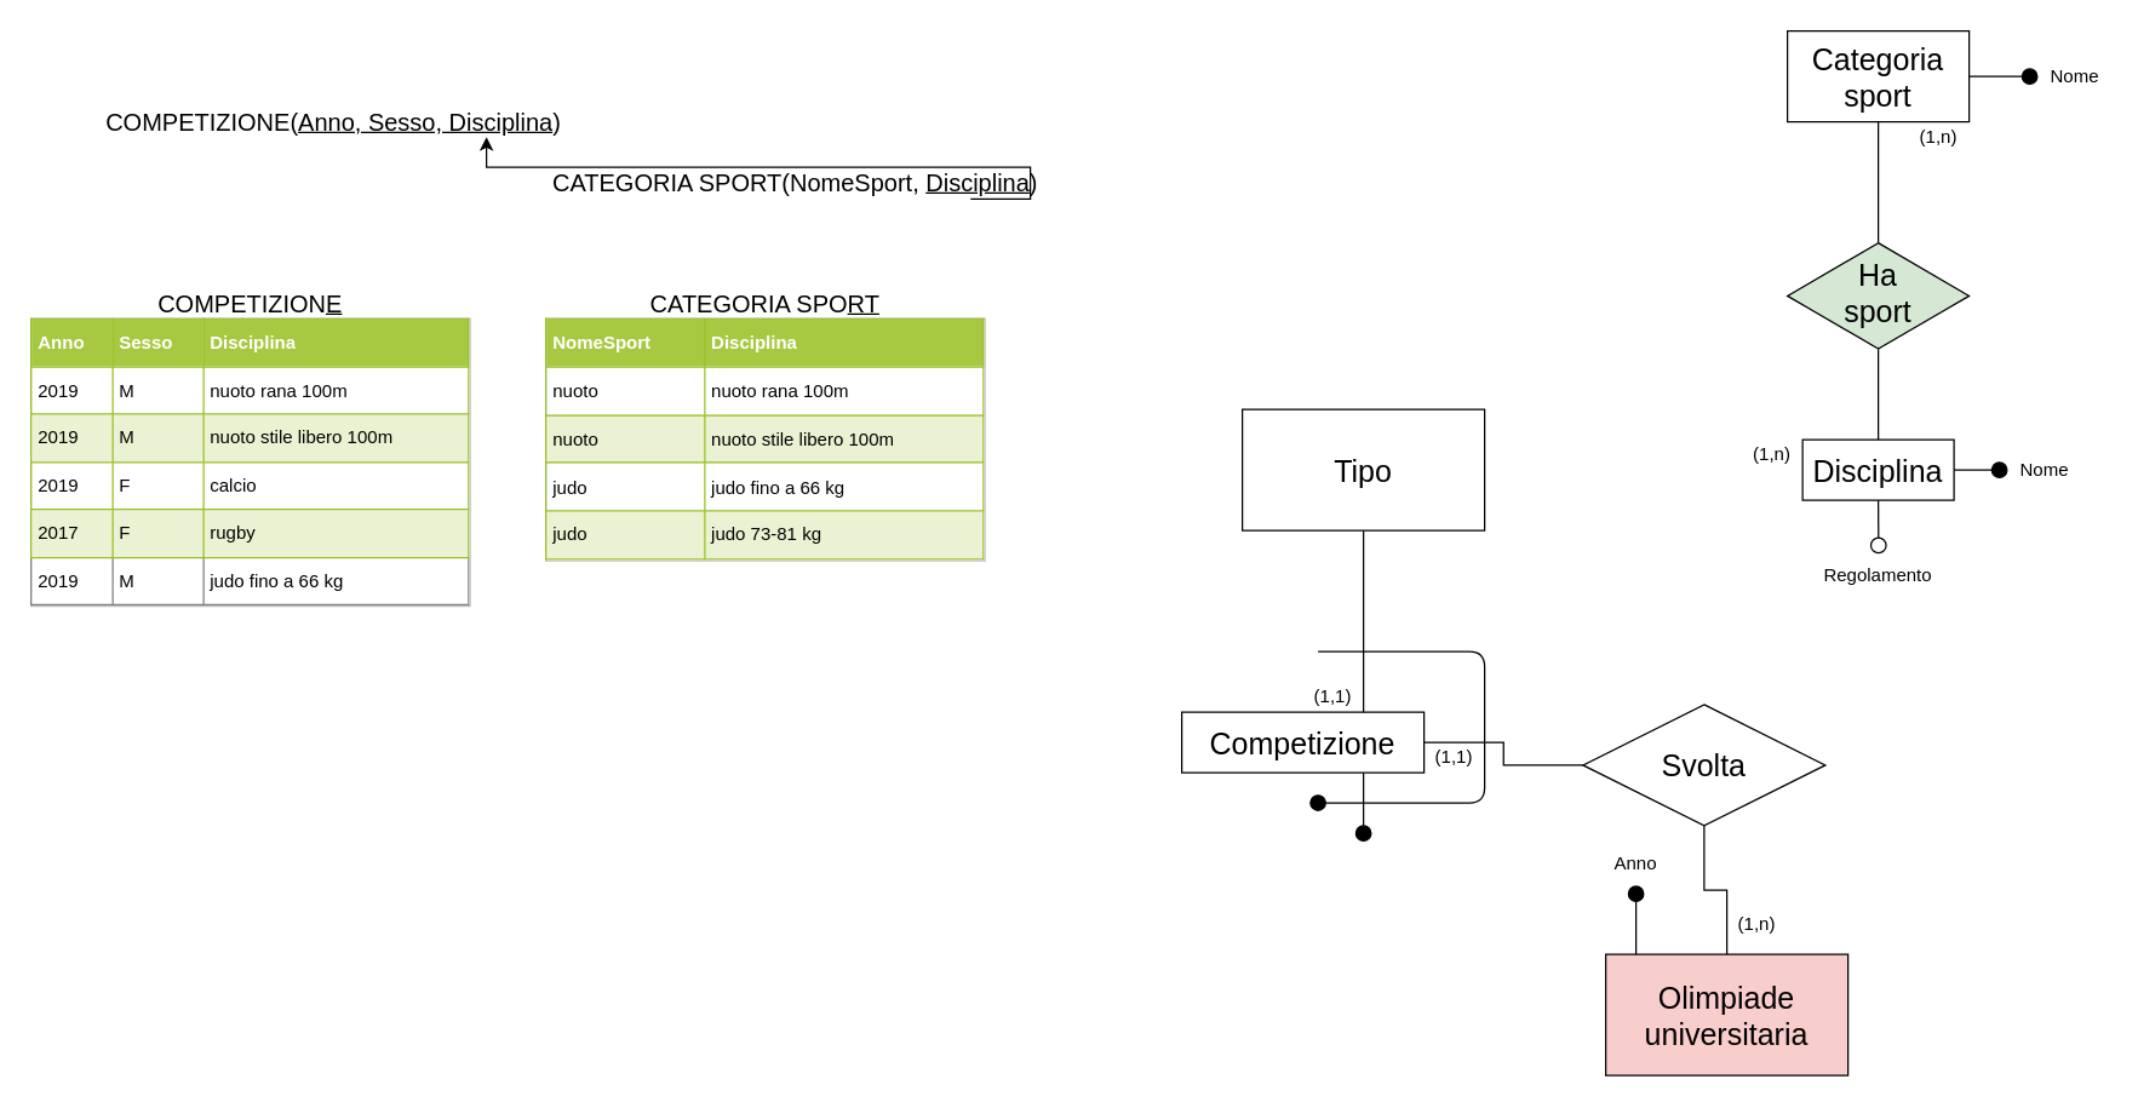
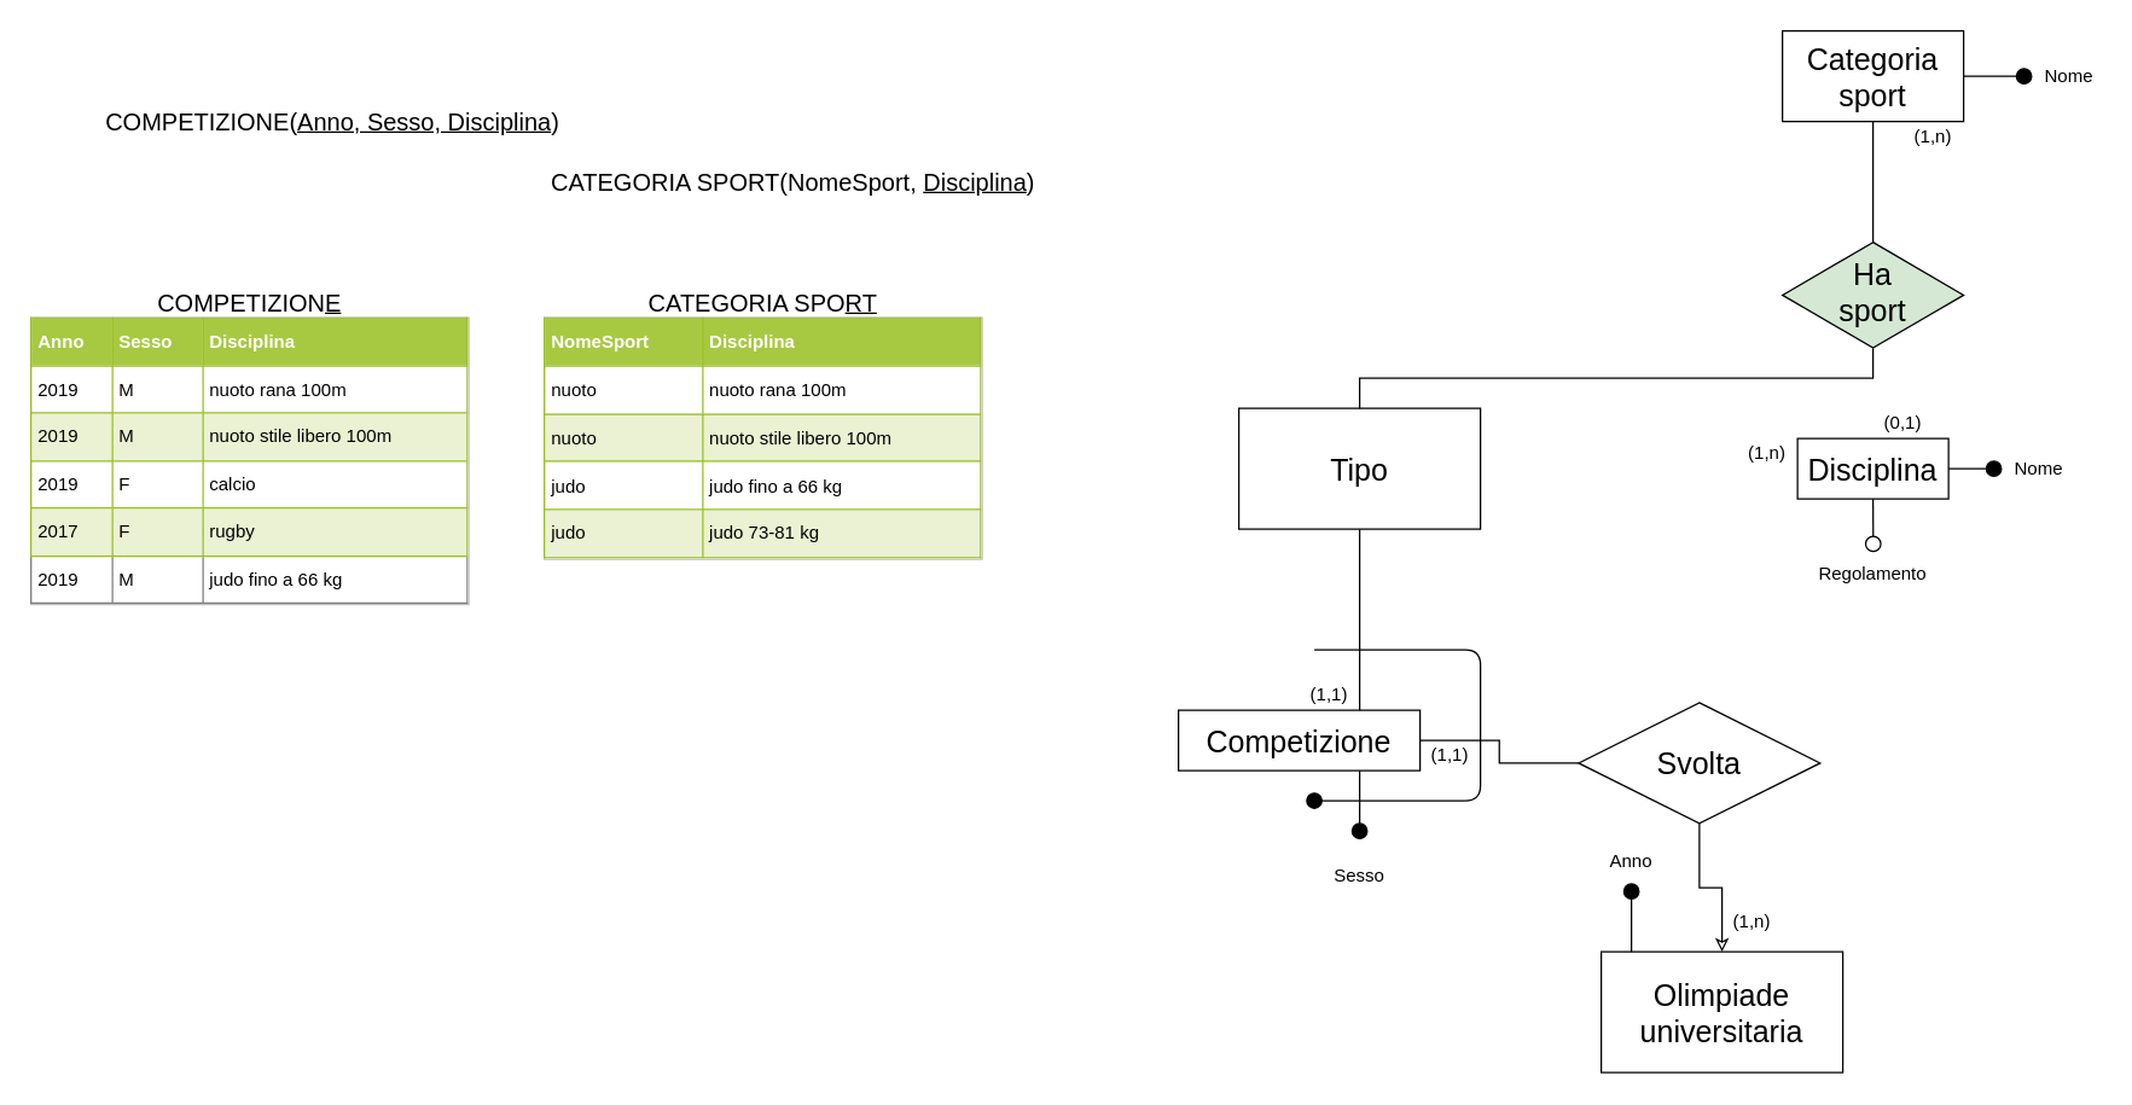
  <mxCell id="0" />
  <mxCell id="1" parent="0" />
  <mxCell id="2" style="edgeStyle=orthogonalEdgeStyle;rounded=0;orthogonalLoop=1;jettySize=auto;html=1;exitX=1;exitY=0.5;exitDx=0;exitDy=0;endArrow=none;endFill=0;fontSize=20;" parent="1" source="4" target="8" edge="1"><mxGeometry relative="1" as="geometry"><mxPoint x="1060" y="490" as="targetPoint" /></mxGeometry></mxCell>
  <mxCell id="3" style="edgeStyle=orthogonalEdgeStyle;rounded=1;orthogonalLoop=1;jettySize=auto;html=1;exitX=0.75;exitY=1;exitDx=0;exitDy=0;endArrow=oval;endFill=1;endSize=10;" parent="1" source="4" edge="1"><mxGeometry relative="1" as="geometry"><mxPoint x="900" y="550" as="targetPoint" /></mxGeometry></mxCell>
  <mxCell id="4" value="&lt;font style=&quot;font-size: 20px&quot;&gt;Competizione&lt;/font&gt;" style="rounded=0;whiteSpace=wrap;html=1;" parent="1" vertex="1"><mxGeometry x="780" y="470" width="160" height="40" as="geometry" /></mxCell>
  <mxCell id="5" style="edgeStyle=orthogonalEdgeStyle;rounded=1;orthogonalLoop=1;jettySize=auto;html=1;exitX=0.5;exitY=1;exitDx=0;exitDy=0;endArrow=oval;endFill=0;endSize=10;" parent="1" source="6" edge="1"><mxGeometry relative="1" as="geometry"><mxPoint x="1240.143" y="359.81" as="targetPoint" /></mxGeometry></mxCell>
  <mxCell id="6" value="Disciplina" style="rounded=0;whiteSpace=wrap;html=1;fontSize=20;" parent="1" vertex="1"><mxGeometry x="1190" y="290" width="100" height="40" as="geometry" /></mxCell>
- <mxCell id="7" value="" style="edgeStyle=orthogonalEdgeStyle;rounded=0;orthogonalLoop=1;jettySize=auto;html=1;endArrow=none;endFill=0;fontSize=20;" parent="1" source="8" target="9" edge="1"><mxGeometry relative="1" as="geometry"><mxPoint x="1140" y="630" as="targetPoint" /></mxGeometry></mxCell>
+ <mxCell id="7" value="" style="edgeStyle=orthogonalEdgeStyle;rounded=0;orthogonalLoop=1;jettySize=auto;html=1;endArrow=classic;endFill=0;fontSize=20;" parent="1" source="8" target="9" edge="1"><mxGeometry relative="1" as="geometry"><mxPoint x="1140" y="630" as="targetPoint" /></mxGeometry></mxCell>
  <mxCell id="8" value="Svolta" style="rhombus;whiteSpace=wrap;html=1;fontSize=20;" parent="1" vertex="1"><mxGeometry x="1045" y="465" width="160" height="80" as="geometry" /></mxCell>
- <mxCell id="9" value="&lt;font style=&quot;font-size: 20px&quot;&gt;Olimpiade universitaria&lt;/font&gt;" style="rounded=0;whiteSpace=wrap;html=1;fillColor=#f8cecc;" parent="1" vertex="1"><mxGeometry x="1060" y="630" width="160" height="80" as="geometry" /></mxCell>
+ <mxCell id="9" value="&lt;font style=&quot;font-size: 20px&quot;&gt;Olimpiade universitaria&lt;/font&gt;" style="rounded=0;whiteSpace=wrap;html=1;" parent="1" vertex="1"><mxGeometry x="1060" y="630" width="160" height="80" as="geometry" /></mxCell>
  <mxCell id="10" value="&lt;div&gt;(1,1)&lt;/div&gt;" style="text;html=1;strokeColor=none;fillColor=none;align=center;verticalAlign=middle;whiteSpace=wrap;rounded=0;" parent="1" vertex="1"><mxGeometry x="940" y="490" width="40" height="20" as="geometry" /></mxCell>
  <mxCell id="11" value="(1,n)" style="text;html=1;strokeColor=none;fillColor=none;align=center;verticalAlign=middle;whiteSpace=wrap;rounded=0;" parent="1" vertex="1"><mxGeometry x="1140" y="600" width="40" height="20" as="geometry" /></mxCell>
  <mxCell id="12" value="" style="endArrow=oval;html=1;endFill=1;endSize=10;" parent="1" edge="1"><mxGeometry width="50" height="50" relative="1" as="geometry"><mxPoint x="1080" y="630" as="sourcePoint" /><mxPoint x="1080" y="590" as="targetPoint" /><Array as="points" /></mxGeometry></mxCell>
  <mxCell id="13" value="Anno" style="text;html=1;strokeColor=none;fillColor=none;align=center;verticalAlign=middle;whiteSpace=wrap;rounded=0;" parent="1" vertex="1"><mxGeometry x="1060" y="560" width="40" height="20" as="geometry" /></mxCell>
  <mxCell id="14" value="" style="endArrow=oval;html=1;endFill=1;endSize=10;exitX=1;exitY=0.5;exitDx=0;exitDy=0;" parent="1" source="6" edge="1"><mxGeometry width="50" height="50" relative="1" as="geometry"><mxPoint x="1320" y="430" as="sourcePoint" /><mxPoint x="1320" y="310" as="targetPoint" /><Array as="points" /></mxGeometry></mxCell>
  <mxCell id="15" value="&lt;div&gt;Nome&lt;/div&gt;" style="text;html=1;strokeColor=none;fillColor=none;align=center;verticalAlign=middle;whiteSpace=wrap;rounded=0;" parent="1" vertex="1"><mxGeometry x="1330" y="300" width="40" height="20" as="geometry" /></mxCell>
  <mxCell id="16" style="edgeStyle=orthogonalEdgeStyle;rounded=0;orthogonalLoop=1;jettySize=auto;html=1;exitX=0.5;exitY=1;exitDx=0;exitDy=0;entryX=0.75;entryY=0;entryDx=0;entryDy=0;endArrow=none;endFill=0;" parent="1" source="17" target="4" edge="1"><mxGeometry relative="1" as="geometry" /></mxCell>
  <mxCell id="17" value="&lt;div&gt;Tipo&lt;/div&gt;" style="whiteSpace=wrap;html=1;fontSize=20;rounded=0;" parent="1" vertex="1"><mxGeometry x="820" y="270" width="160" height="80" as="geometry" /></mxCell>
  <mxCell id="18" value="&lt;div&gt;Regolamento&lt;/div&gt;" style="text;html=1;strokeColor=none;fillColor=none;align=center;verticalAlign=middle;whiteSpace=wrap;rounded=0;" parent="1" vertex="1"><mxGeometry x="1220" y="370" width="40" height="20" as="geometry" /></mxCell>
  <mxCell id="19" style="edgeStyle=orthogonalEdgeStyle;rounded=0;orthogonalLoop=1;jettySize=auto;html=1;exitX=1;exitY=0.5;exitDx=0;exitDy=0;endArrow=oval;endFill=1;strokeWidth=1;endSize=10;" parent="1" source="20" edge="1"><mxGeometry relative="1" as="geometry"><mxPoint x="1340" y="50" as="targetPoint" /><Array as="points"><mxPoint x="1330" y="50" /><mxPoint x="1330" y="50" /></Array></mxGeometry></mxCell>
  <mxCell id="20" value="&lt;div&gt;Categoria sport&lt;/div&gt;" style="rounded=0;whiteSpace=wrap;html=1;fontSize=20;" parent="1" vertex="1"><mxGeometry x="1180" y="20" width="120" height="60" as="geometry" /></mxCell>
  <mxCell id="21" value="(1,1)" style="text;html=1;strokeColor=none;fillColor=none;align=center;verticalAlign=middle;whiteSpace=wrap;rounded=0;shadow=0;glass=0;comic=0;fontSize=12;" parent="1" vertex="1"><mxGeometry x="860" y="450" width="40" height="20" as="geometry" /></mxCell>
  <mxCell id="22" value="(1,n)" style="text;html=1;strokeColor=none;fillColor=none;align=center;verticalAlign=middle;whiteSpace=wrap;rounded=0;shadow=0;glass=0;comic=0;fontSize=12;" parent="1" vertex="1"><mxGeometry x="1150" y="290" width="40" height="20" as="geometry" /></mxCell>
  <mxCell id="23" value="" style="endArrow=oval;html=1;strokeColor=#000000;strokeWidth=1;edgeStyle=orthogonalEdgeStyle;endFill=1;endSize=10;" parent="1" edge="1"><mxGeometry width="50" height="50" relative="1" as="geometry"><mxPoint x="870" y="430" as="sourcePoint" /><mxPoint x="869.97" y="529.9" as="targetPoint" /><Array as="points"><mxPoint x="979.97" y="429.9" /><mxPoint x="979.97" y="529.9" /><mxPoint x="869.97" y="529.9" /></Array></mxGeometry></mxCell>
- <mxCell id="25" style="edgeStyle=orthogonalEdgeStyle;rounded=0;orthogonalLoop=1;jettySize=auto;html=1;exitX=0.5;exitY=1;exitDx=0;exitDy=0;entryX=0.5;entryY=0;entryDx=0;entryDy=0;endArrow=none;endFill=0;" parent="1" source="27" target="6" edge="1"><mxGeometry relative="1" as="geometry" /></mxCell>
+ <mxCell id="24" value="Sesso" style="text;html=1;strokeColor=none;fillColor=none;align=center;verticalAlign=middle;whiteSpace=wrap;rounded=0;" parent="1" vertex="1"><mxGeometry x="880" y="570" width="40" height="20" as="geometry" /></mxCell>
+ <mxCell id="25" style="edgeStyle=orthogonalEdgeStyle;rounded=0;orthogonalLoop=1;jettySize=auto;html=1;exitX=0.5;exitY=1;exitDx=0;exitDy=0;endArrow=none;endFill=0;" parent="1" source="27" target="17" edge="1"><mxGeometry relative="1" as="geometry" /></mxCell>
  <mxCell id="26" style="edgeStyle=orthogonalEdgeStyle;rounded=0;orthogonalLoop=1;jettySize=auto;html=1;exitX=0.5;exitY=0;exitDx=0;exitDy=0;entryX=0.5;entryY=1;entryDx=0;entryDy=0;endArrow=none;endFill=0;" parent="1" source="27" target="20" edge="1"><mxGeometry relative="1" as="geometry" /></mxCell>
  <mxCell id="27" value="&lt;div&gt;&lt;font style=&quot;font-size: 20px&quot;&gt;Ha&lt;/font&gt;&lt;/div&gt;&lt;div&gt;&lt;font style=&quot;font-size: 20px&quot;&gt;sport&lt;br&gt;&lt;/font&gt;&lt;/div&gt;" style="rhombus;html=1;whiteSpace=wrap;spacingBottom=4;fillColor=#d5e8d4;" parent="1" vertex="1"><mxGeometry x="1180" y="160" width="120" height="70" as="geometry" /></mxCell>
  <mxCell id="28" value="Nome" style="text;html=1;strokeColor=none;fillColor=none;align=center;verticalAlign=middle;whiteSpace=wrap;rounded=0;" parent="1" vertex="1"><mxGeometry x="1350" y="40" width="40" height="20" as="geometry" /></mxCell>
+ <mxCell id="29" value="(0,1)" style="text;html=1;strokeColor=none;fillColor=none;align=center;verticalAlign=middle;whiteSpace=wrap;rounded=0;shadow=0;glass=0;comic=0;fontSize=12;" parent="1" vertex="1"><mxGeometry x="1240" y="270" width="40" height="20" as="geometry" /></mxCell>
  <mxCell id="30" value="(1,n)" style="text;html=1;strokeColor=none;fillColor=none;align=center;verticalAlign=middle;whiteSpace=wrap;rounded=0;shadow=0;glass=0;comic=0;fontSize=12;" parent="1" vertex="1"><mxGeometry x="1260" y="80" width="40" height="20" as="geometry" /></mxCell>
  <mxCell id="31" value="&lt;div style=&quot;font-size: 16px&quot;&gt;&lt;font style=&quot;font-size: 16px&quot;&gt;COMPETIZIONE(&lt;u&gt;Anno, Sesso, Disciplina&lt;/u&gt;)&lt;/font&gt;&lt;/div&gt;" style="text;html=1;strokeColor=none;fillColor=none;align=center;verticalAlign=middle;whiteSpace=wrap;rounded=0;" vertex="1" parent="1"><mxGeometry x="60" y="70" width="320" height="20" as="geometry" /></mxCell>
- <mxCell id="32" style="edgeStyle=orthogonalEdgeStyle;rounded=0;orthogonalLoop=1;jettySize=auto;html=1;exitX=0.83;exitY=1.049;exitDx=0;exitDy=0;entryX=0.815;entryY=1;entryDx=0;entryDy=0;entryPerimeter=0;exitPerimeter=0;" edge="1" parent="1" source="33" target="31"><mxGeometry relative="1" as="geometry"><mxPoint x="320" y="130" as="targetPoint" /><Array as="points"><mxPoint x="680" y="110" /><mxPoint x="321" y="110" /></Array></mxGeometry></mxCell>
  <mxCell id="33" value="&lt;div style=&quot;font-size: 16px&quot;&gt;&lt;font style=&quot;font-size: 16px&quot;&gt;CATEGORIA SPORT(NomeSport, &lt;u&gt;Disciplina&lt;/u&gt;)&lt;/font&gt;&lt;/div&gt;" style="text;html=1;strokeColor=none;fillColor=none;align=center;verticalAlign=middle;whiteSpace=wrap;rounded=0;" vertex="1" parent="1"><mxGeometry x="350" y="110" width="350" height="20" as="geometry" /></mxCell>
  <mxCell id="34" value="&lt;table style=&quot;width: 100% ; height: 100% ; border-collapse: collapse&quot; width=&quot;100%&quot; cellpadding=&quot;4&quot; border=&quot;1&quot;&gt;&lt;tbody&gt;&lt;tr style=&quot;background-color: #a7c942 ; color: #ffffff ; border: 1px solid #98bf21&quot;&gt;&lt;th align=&quot;left&quot;&gt;Anno&lt;/th&gt;&lt;th align=&quot;left&quot;&gt;Sesso&lt;br&gt;&lt;/th&gt;&lt;th align=&quot;left&quot;&gt;Disciplina&lt;br&gt;&lt;/th&gt;&lt;/tr&gt;&lt;tr style=&quot;border: 1px solid #98bf21&quot;&gt;&lt;td&gt;2019&lt;br&gt;&lt;/td&gt;&lt;td&gt;M&lt;br&gt;&lt;/td&gt;&lt;td&gt;nuoto rana 100m&lt;br&gt;&lt;/td&gt;&lt;/tr&gt;&lt;tr style=&quot;background-color: #eaf2d3 ; border: 1px solid #98bf21&quot;&gt;&lt;td&gt;2019&lt;br&gt;&lt;/td&gt;&lt;td&gt;M&lt;/td&gt;&lt;td&gt;nuoto stile libero 100m&lt;br&gt;&lt;/td&gt;&lt;/tr&gt;&lt;tr style=&quot;border: 1px solid #98bf21&quot;&gt;&lt;td&gt;2019&lt;br&gt;&lt;/td&gt;&lt;td&gt;F&lt;/td&gt;&lt;td&gt;calcio&lt;br&gt;&lt;/td&gt;&lt;/tr&gt;&lt;tr style=&quot;background-color: #eaf2d3 ; border: 1px solid #98bf21&quot;&gt;&lt;td&gt;2017&lt;br&gt;&lt;/td&gt;&lt;td&gt;F&lt;br&gt;&lt;/td&gt;&lt;td&gt;rugby&lt;/td&gt;&lt;/tr&gt;&lt;tr&gt;&lt;td&gt;2019&lt;br&gt;&lt;/td&gt;&lt;td&gt;M&lt;br&gt;&lt;/td&gt;&lt;td&gt;judo fino a 66 kg&lt;br&gt;&lt;/td&gt;&lt;/tr&gt;&lt;/tbody&gt;&lt;/table&gt;" style="text;html=1;strokeColor=#c0c0c0;fillColor=#ffffff;overflow=fill;rounded=0;" vertex="1" parent="1"><mxGeometry x="20" y="210" width="290" height="190" as="geometry" /></mxCell>
  <mxCell id="35" value="&lt;div style=&quot;font-size: 16px&quot;&gt;&lt;font style=&quot;font-size: 16px&quot;&gt;COMPETIZION&lt;u&gt;E&lt;br&gt;&lt;/u&gt;&lt;/font&gt;&lt;/div&gt;" style="text;html=1;strokeColor=none;fillColor=none;align=center;verticalAlign=middle;whiteSpace=wrap;rounded=0;" vertex="1" parent="1"><mxGeometry x="20" y="190" width="290" height="20" as="geometry" /></mxCell>
  <mxCell id="36" value="&lt;table style=&quot;width: 100% ; height: 100% ; border-collapse: collapse&quot; width=&quot;100%&quot; cellpadding=&quot;4&quot; border=&quot;1&quot;&gt;&lt;tbody&gt;&lt;tr style=&quot;background-color: #a7c942 ; color: #ffffff ; border: 1px solid #98bf21&quot;&gt;&lt;th align=&quot;left&quot;&gt;NomeSport&lt;br&gt;&lt;/th&gt;&lt;th align=&quot;left&quot;&gt;Disciplina&lt;br&gt;&lt;/th&gt;&lt;/tr&gt;&lt;tr style=&quot;border: 1px solid #98bf21&quot;&gt;&lt;td&gt;nuoto&lt;br&gt;&lt;/td&gt;&lt;td&gt;nuoto rana 100m&lt;br&gt;&lt;/td&gt;&lt;/tr&gt;&lt;tr style=&quot;background-color: #eaf2d3 ; border: 1px solid #98bf21&quot;&gt;&lt;td&gt;nuoto&lt;br&gt;&lt;/td&gt;&lt;td&gt;nuoto stile libero 100m&lt;br&gt;&lt;/td&gt;&lt;/tr&gt;&lt;tr style=&quot;border: 1px solid #98bf21&quot;&gt;&lt;td&gt;judo&lt;br&gt;&lt;/td&gt;&lt;td&gt;judo fino a 66 kg&lt;br&gt;&lt;/td&gt;&lt;/tr&gt;&lt;tr style=&quot;background-color: #eaf2d3 ; border: 1px solid #98bf21&quot;&gt;&lt;td&gt;judo&lt;br&gt;&lt;/td&gt;&lt;td&gt;judo 73-81 kg&lt;br&gt;&lt;/td&gt;&lt;/tr&gt;&lt;/tbody&gt;&lt;/table&gt;" style="text;html=1;strokeColor=#c0c0c0;fillColor=#ffffff;overflow=fill;rounded=0;" vertex="1" parent="1"><mxGeometry x="360" y="210" width="290" height="160" as="geometry" /></mxCell>
  <mxCell id="37" value="&lt;div style=&quot;font-size: 16px&quot;&gt;&lt;font style=&quot;font-size: 16px&quot;&gt;CATEGORIA SPO&lt;u&gt;RT&lt;/u&gt;&lt;/font&gt;&lt;/div&gt;" style="text;html=1;strokeColor=none;fillColor=none;align=center;verticalAlign=middle;whiteSpace=wrap;rounded=0;" vertex="1" parent="1"><mxGeometry x="360" y="190" width="290" height="20" as="geometry" /></mxCell>
